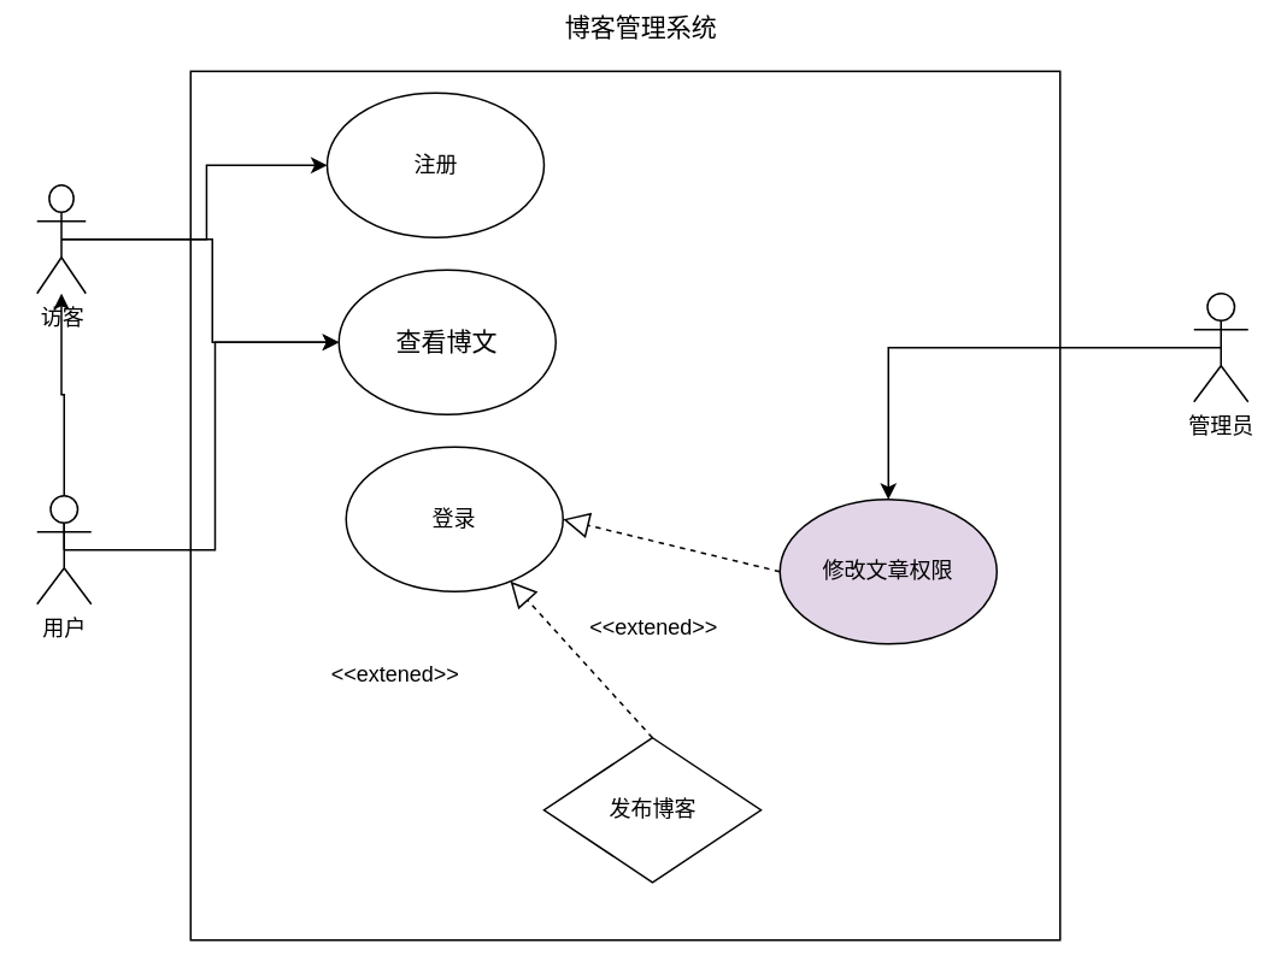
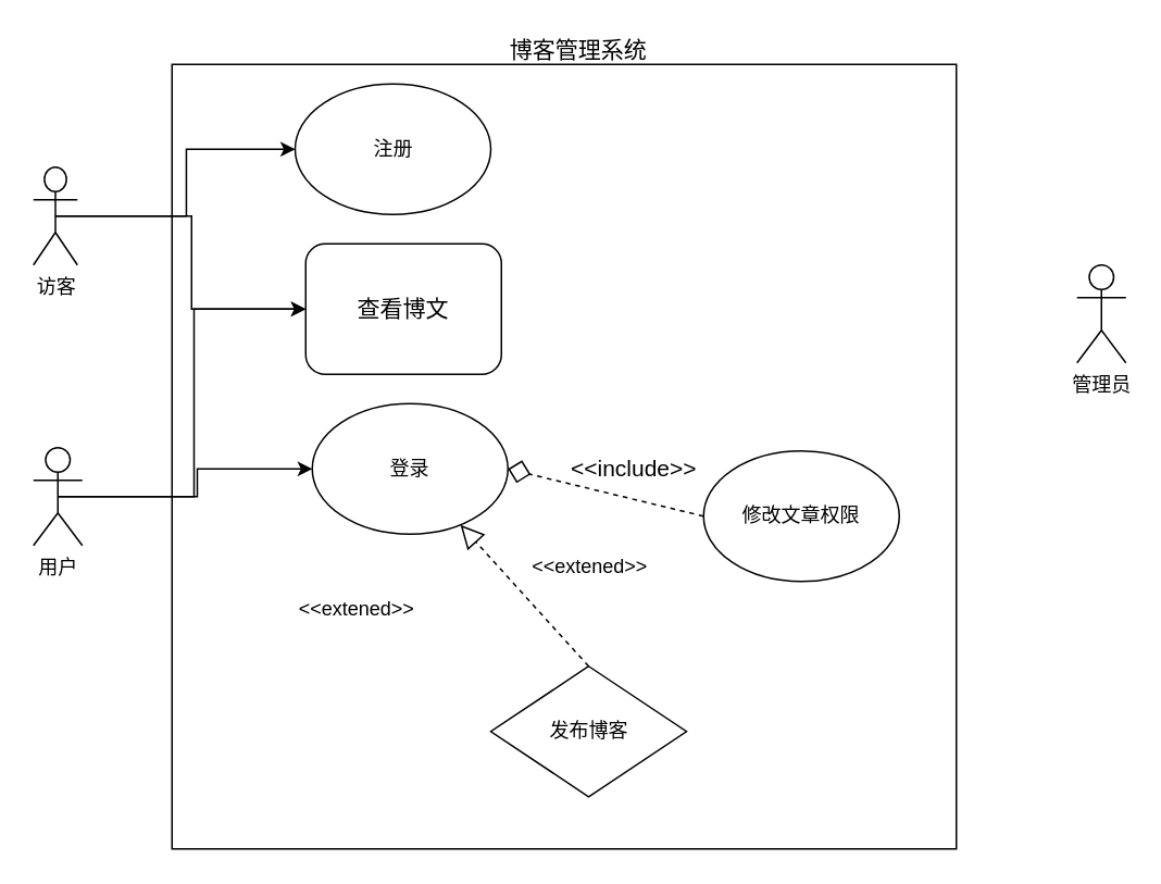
  <mxCell id="0" />
  <mxCell id="1" parent="0" />
  <mxCell id="2" value="" style="whiteSpace=wrap;html=1;aspect=fixed;" parent="1" vertex="1"><mxGeometry x="105" y="39" width="481" height="481" as="geometry" /></mxCell>
  <mxCell id="3" style="edgeStyle=orthogonalEdgeStyle;rounded=0;orthogonalLoop=1;jettySize=auto;html=1;exitX=0.5;exitY=0.5;exitDx=0;exitDy=0;exitPerimeter=0;" parent="1" source="5" target="11" edge="1"><mxGeometry relative="1" as="geometry" /></mxCell>
  <mxCell id="4" style="edgeStyle=orthogonalEdgeStyle;rounded=0;orthogonalLoop=1;jettySize=auto;html=1;exitX=0.5;exitY=0.5;exitDx=0;exitDy=0;exitPerimeter=0;entryX=0;entryY=0.5;entryDx=0;entryDy=0;fontSize=14;" parent="1" source="5" target="19" edge="1"><mxGeometry relative="1" as="geometry" /></mxCell>
  <mxCell id="5" value="访客" style="shape=umlActor;verticalLabelPosition=bottom;verticalAlign=top;html=1;outlineConnect=0;noLabel=0;fillOpacity=100;strokeOpacity=100;metaEdit=0;" parent="1" vertex="1"><mxGeometry x="20" y="102" width="27" height="60" as="geometry" /></mxCell>
- <mxCell id="6" style="edgeStyle=orthogonalEdgeStyle;rounded=0;orthogonalLoop=1;jettySize=auto;html=1;exitX=0.5;exitY=0.5;exitDx=0;exitDy=0;exitPerimeter=0;" parent="1" source="8" target="5" edge="1"><mxGeometry relative="1" as="geometry" /></mxCell>
+ <mxCell id="6" style="edgeStyle=orthogonalEdgeStyle;rounded=0;orthogonalLoop=1;jettySize=auto;html=1;exitX=0.5;exitY=0.5;exitDx=0;exitDy=0;exitPerimeter=0;" parent="1" source="8" target="12" edge="1"><mxGeometry relative="1" as="geometry" /></mxCell>
  <mxCell id="7" style="edgeStyle=orthogonalEdgeStyle;rounded=0;orthogonalLoop=1;jettySize=auto;html=1;exitX=0.5;exitY=0.5;exitDx=0;exitDy=0;exitPerimeter=0;entryX=0;entryY=0.5;entryDx=0;entryDy=0;fontSize=14;" parent="1" source="8" target="19" edge="1"><mxGeometry relative="1" as="geometry" /></mxCell>
  <mxCell id="8" value="用户" style="shape=umlActor;verticalLabelPosition=bottom;verticalAlign=top;html=1;outlineConnect=0;" parent="1" vertex="1"><mxGeometry x="20" y="274" width="30" height="60" as="geometry" /></mxCell>
- <mxCell id="9" style="edgeStyle=orthogonalEdgeStyle;rounded=0;orthogonalLoop=1;jettySize=auto;html=1;exitX=0.5;exitY=0.5;exitDx=0;exitDy=0;exitPerimeter=0;" parent="1" source="10" target="14" edge="1"><mxGeometry relative="1" as="geometry" /></mxCell>
  <mxCell id="10" value="管理员" style="shape=umlActor;verticalLabelPosition=bottom;verticalAlign=top;html=1;outlineConnect=0;" parent="1" vertex="1"><mxGeometry x="660" y="162" width="30" height="60" as="geometry" /></mxCell>
  <mxCell id="11" value="注册" style="ellipse;whiteSpace=wrap;html=1;" parent="1" vertex="1"><mxGeometry x="180.5" y="51" width="120" height="80" as="geometry" /></mxCell>
  <mxCell id="12" value="登录" style="ellipse;whiteSpace=wrap;html=1;" parent="1" vertex="1"><mxGeometry x="191" y="247" width="120" height="80" as="geometry" /></mxCell>
  <mxCell id="13" value="发布博客" style="rhombus;whiteSpace=wrap;html=1;" parent="1" vertex="1"><mxGeometry x="300.5" y="408" width="120" height="80" as="geometry" /></mxCell>
- <mxCell id="14" value="修改文章权限" style="ellipse;whiteSpace=wrap;html=1;fillColor=#e1d5e7;" parent="1" vertex="1"><mxGeometry x="431" y="276" width="120" height="80" as="geometry" /></mxCell>
+ <mxCell id="14" value="修改文章权限" style="ellipse;whiteSpace=wrap;html=1;" parent="1" vertex="1"><mxGeometry x="431" y="276" width="120" height="80" as="geometry" /></mxCell>
  <mxCell id="15" value="" style="endArrow=block;dashed=1;endFill=0;endSize=12;html=1;rounded=0;exitX=0.5;exitY=0;exitDx=0;exitDy=0;" parent="1" source="13" target="12" edge="1"><mxGeometry width="160" relative="1" as="geometry"><mxPoint x="319" y="251" as="sourcePoint" /><mxPoint x="479" y="251" as="targetPoint" /><Array as="points" /></mxGeometry></mxCell>
  <mxCell id="16" value="&amp;lt;&amp;lt;extened&amp;gt;&amp;gt;" style="text;html=1;align=center;verticalAlign=middle;resizable=0;points=[];autosize=1;strokeColor=none;fillColor=none;" parent="1" vertex="1"><mxGeometry x="320" y="338" width="81" height="18" as="geometry" /></mxCell>
  <mxCell id="17" value="&amp;lt;&amp;lt;extened&amp;gt;&amp;gt;" style="text;html=1;align=center;verticalAlign=middle;resizable=0;points=[];autosize=1;strokeColor=none;fillColor=none;" parent="1" vertex="1"><mxGeometry x="177" y="364" width="81" height="18" as="geometry" /></mxCell>
- <mxCell id="18" value="&lt;font style=&quot;font-size: 14px&quot;&gt;博客管理系统&lt;/font&gt;" style="text;html=1;align=center;verticalAlign=middle;resizable=0;points=[];autosize=1;strokeColor=none;fillColor=none;" parent="1" vertex="1"><mxGeometry x="307" y="5" width="94" height="19" as="geometry" /></mxCell>
- <mxCell id="19" value="查看博文" style="ellipse;whiteSpace=wrap;html=1;fontSize=14;" parent="1" vertex="1"><mxGeometry x="187" y="149" width="120" height="80" as="geometry" /></mxCell>
- <mxCell id="20" value="" style="endArrow=block;dashed=1;endFill=0;endSize=12;html=1;rounded=0;fontSize=14;exitX=0;exitY=0.5;exitDx=0;exitDy=0;entryX=1;entryY=0.5;entryDx=0;entryDy=0;" parent="1" source="14" target="12" edge="1"><mxGeometry width="160" relative="1" as="geometry"><mxPoint x="331" y="233" as="sourcePoint" /><mxPoint x="491" y="233" as="targetPoint" /></mxGeometry></mxCell>
+ <mxCell id="18" value="&lt;font style=&quot;font-size: 14px&quot;&gt;博客管理系统&lt;/font&gt;" style="text;html=1;align=center;verticalAlign=middle;resizable=0;points=[];autosize=1;strokeColor=none;fillColor=none;" parent="1" vertex="1"><mxGeometry x="307" y="20" width="94" height="19" as="geometry" /></mxCell>
+ <mxCell id="19" value="查看博文" style="whiteSpace=wrap;html=1;fontSize=14;rounded=1;" parent="1" vertex="1"><mxGeometry x="187" y="149" width="120" height="80" as="geometry" /></mxCell>
+ <mxCell id="20" value="" style="endArrow=diamond;dashed=1;endFill=0;endSize=12;html=1;rounded=0;fontSize=14;exitX=0;exitY=0.5;exitDx=0;exitDy=0;entryX=1;entryY=0.5;entryDx=0;entryDy=0;" parent="1" source="14" target="12" edge="1"><mxGeometry width="160" relative="1" as="geometry"><mxPoint x="331" y="233" as="sourcePoint" /><mxPoint x="491" y="233" as="targetPoint" /></mxGeometry></mxCell>
+ <mxCell id="21" value="&amp;lt;&amp;lt;include&amp;gt;&amp;gt;" style="text;html=1;align=center;verticalAlign=middle;resizable=0;points=[];autosize=1;strokeColor=none;fillColor=none;fontSize=14;" parent="1" vertex="1"><mxGeometry x="344" y="276" width="87" height="21" as="geometry" /></mxCell>
